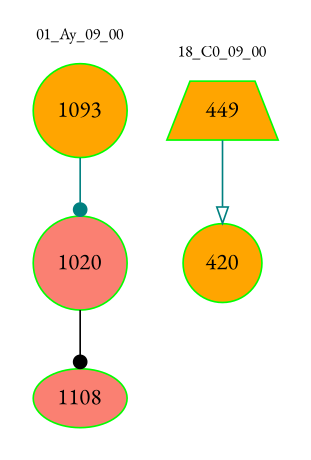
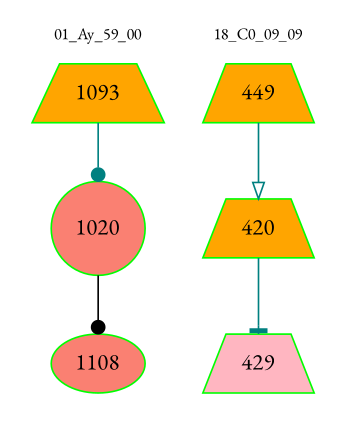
  digraph {
    fontname="EB Garamond"
    node [color=green fillcolor=orange fontname="EB Garamond" shape=trapezium style=filled]
    edge [arrowhead=dot color=teal fontname="EB Garamond"]
-   n1 [label=1093 shape=circle]
+   n1 [label=1093]
    n2 [fillcolor=salmon label=1020 shape=circle]
    n3 [fillcolor=salmon label=1108 shape=ellipse]
    n4 [label=449]
-   n5 [label=420 shape=circle]
+   n5 [label=420]
+   n6 [fillcolor=lightpink label=429]
    subgraph cluster_1 {
      color=white
      fontsize=10
-     label="01_Ay_09_00"
+     label="01_Ay_59_00"
      n1
      n2
      n3
    }
    subgraph cluster_2 {
      color=white
      fontsize=10
-     label="18_C0_09_00"
+     label="18_C0_09_09"
      n4
      n5
+     n6
    }
    n1 -> n2
    n2 -> n3 [color=black]
    n4 -> n5 [arrowhead=onormal]
+   n5 -> n6 [arrowhead=tee]
  }
